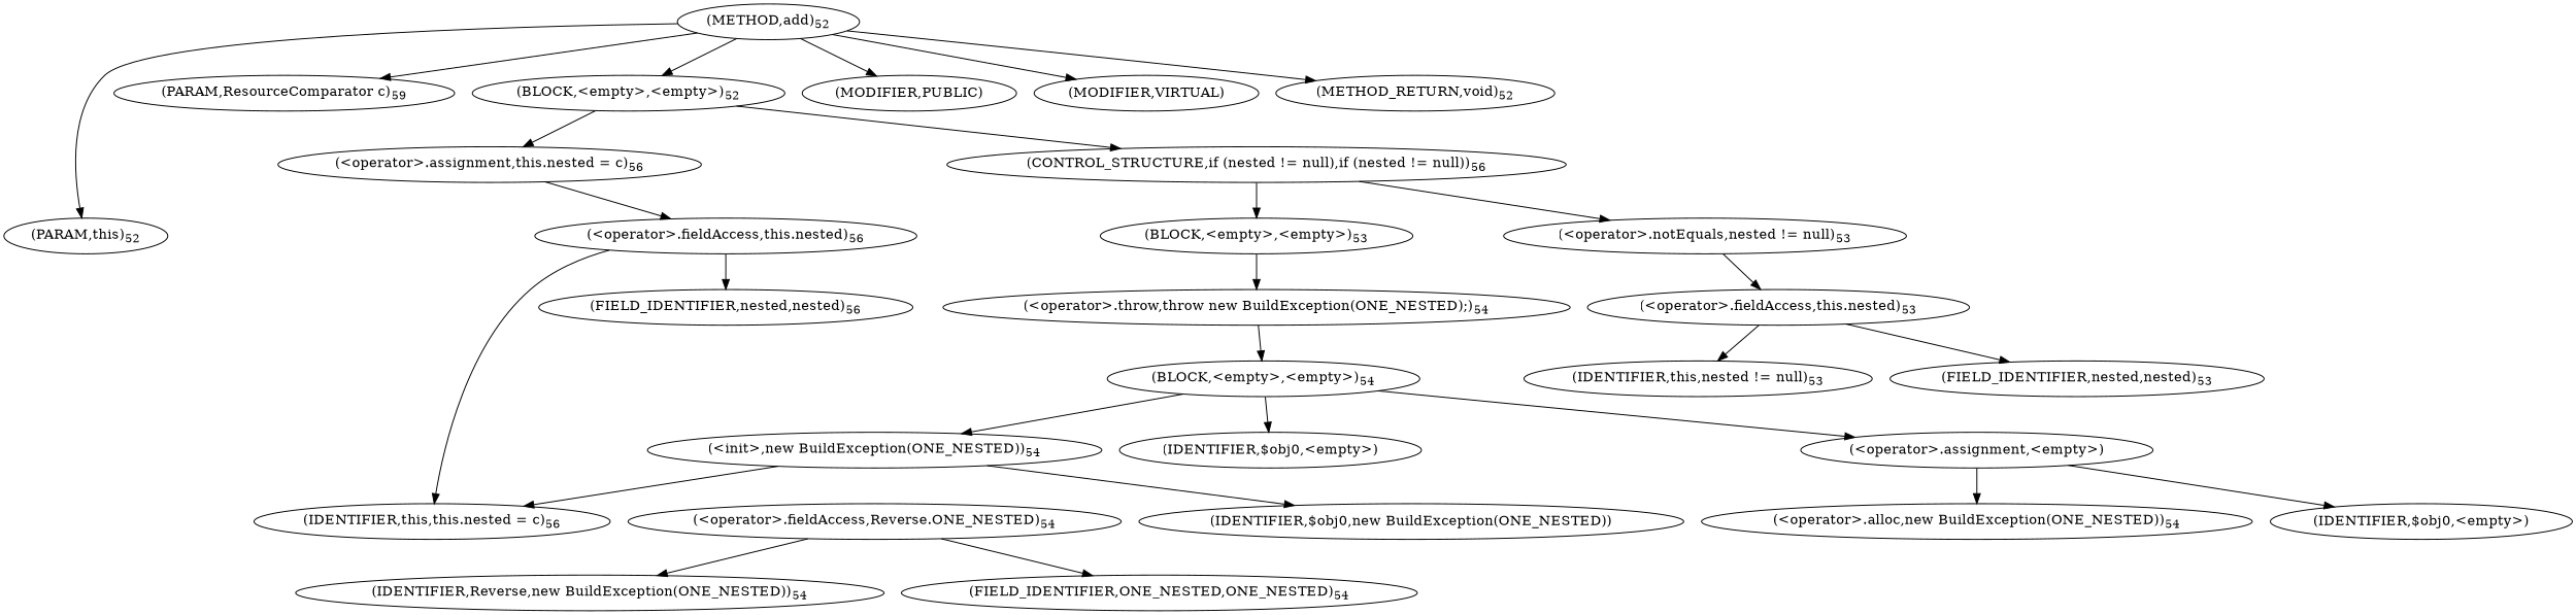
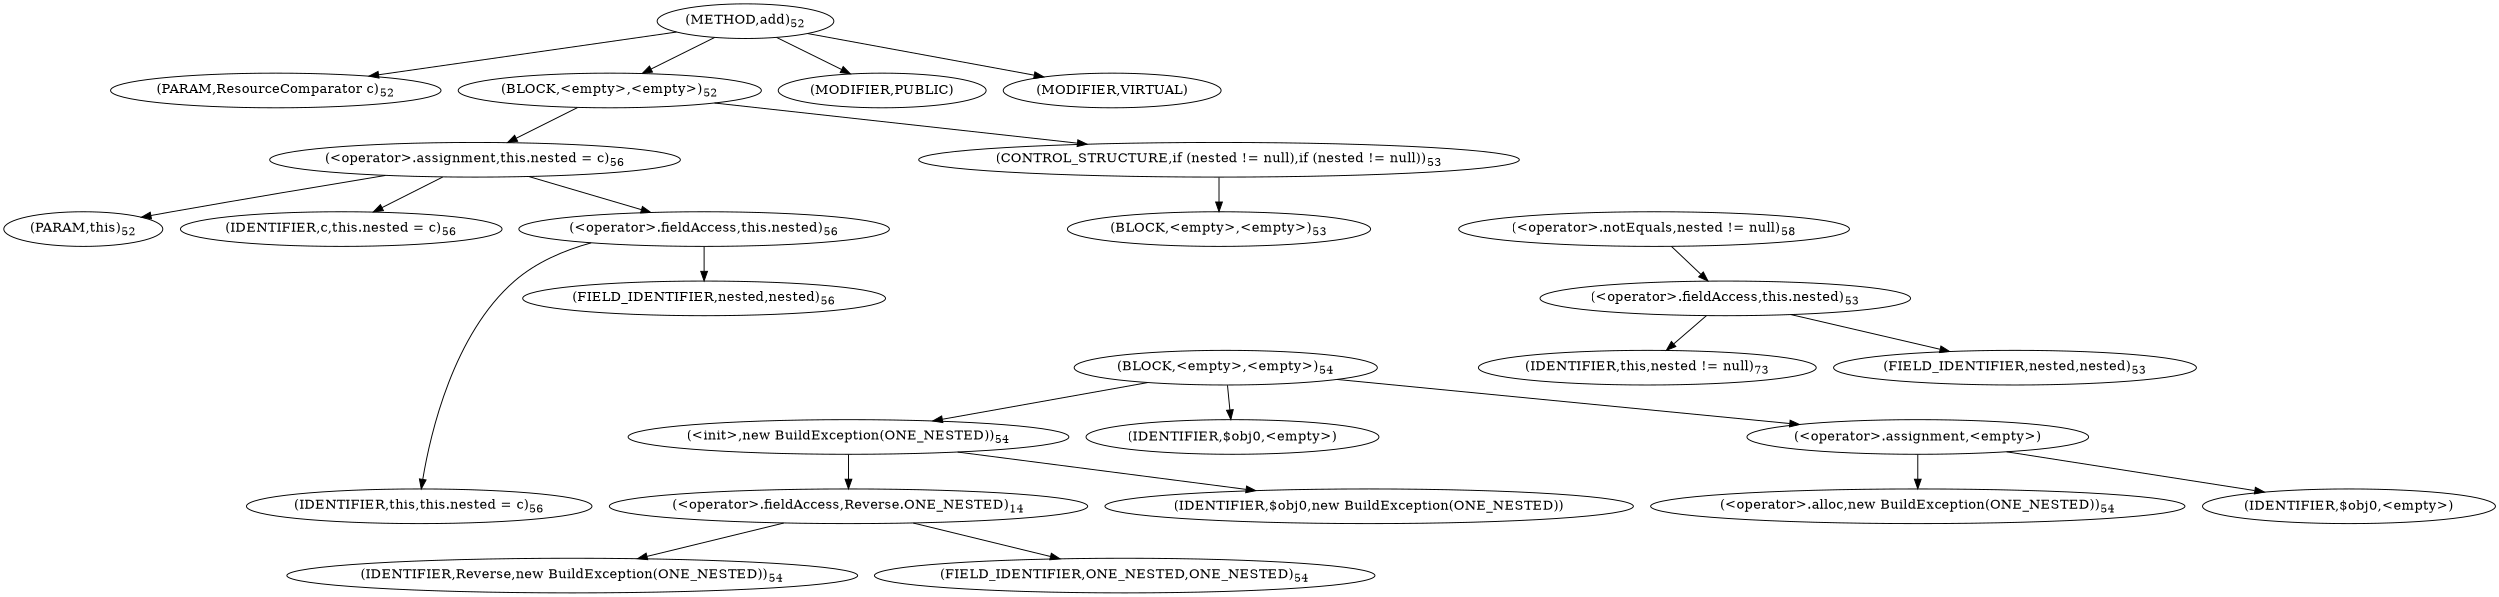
  digraph {
    n1 [label=<(METHOD,add)<SUB>52</SUB>>]
    n2 [label=<(PARAM,this)<SUB>52</SUB>>]
-   n3 [label=<(PARAM,ResourceComparator c)<SUB>59</SUB>>]
+   n3 [label=<(PARAM,ResourceComparator c)<SUB>52</SUB>>]
    n4 [label=<(BLOCK,&lt;empty&gt;,&lt;empty&gt;)<SUB>52</SUB>>]
    n5 [label=<(MODIFIER,PUBLIC)>]
    n6 [label=<(MODIFIER,VIRTUAL)>]
-   n7 [label=<(METHOD_RETURN,void)<SUB>52</SUB>>]
-   n8 [label=<(CONTROL_STRUCTURE,if (nested != null),if (nested != null))<SUB>56</SUB>>]
+   n8 [label=<(CONTROL_STRUCTURE,if (nested != null),if (nested != null))<SUB>53</SUB>>]
    n9 [label=<(&lt;operator&gt;.assignment,this.nested = c)<SUB>56</SUB>>]
-   n10 [label=<(&lt;operator&gt;.notEquals,nested != null)<SUB>53</SUB>>]
+   n10 [label=<(&lt;operator&gt;.notEquals,nested != null)<SUB>58</SUB>>]
    n11 [label=<(BLOCK,&lt;empty&gt;,&lt;empty&gt;)<SUB>53</SUB>>]
    n12 [label=<(&lt;operator&gt;.fieldAccess,this.nested)<SUB>56</SUB>>]
+   n13 [label=<(IDENTIFIER,c,this.nested = c)<SUB>56</SUB>>]
    n14 [label=<(&lt;operator&gt;.fieldAccess,this.nested)<SUB>53</SUB>>]
-   n15 [label=<(&lt;operator&gt;.throw,throw new BuildException(ONE_NESTED);)<SUB>54</SUB>>]
-   n16 [label=<(IDENTIFIER,this,nested != null)<SUB>53</SUB>>]
+   n16 [label=<(IDENTIFIER,this,nested != null)<SUB>73</SUB>>]
    n17 [label=<(FIELD_IDENTIFIER,nested,nested)<SUB>53</SUB>>]
    n18 [label=<(BLOCK,&lt;empty&gt;,&lt;empty&gt;)<SUB>54</SUB>>]
    n19 [label=<(&lt;operator&gt;.assignment,&lt;empty&gt;)>]
    n20 [label=<(&lt;init&gt;,new BuildException(ONE_NESTED))<SUB>54</SUB>>]
    n21 [label=<(IDENTIFIER,$obj0,&lt;empty&gt;)>]
    n22 [label=<(IDENTIFIER,$obj0,&lt;empty&gt;)>]
    n23 [label=<(&lt;operator&gt;.alloc,new BuildException(ONE_NESTED))<SUB>54</SUB>>]
    n24 [label=<(IDENTIFIER,$obj0,new BuildException(ONE_NESTED))>]
-   n25 [label=<(&lt;operator&gt;.fieldAccess,Reverse.ONE_NESTED)<SUB>54</SUB>>]
+   n25 [label=<(&lt;operator&gt;.fieldAccess,Reverse.ONE_NESTED)<SUB>14</SUB>>]
    n26 [label=<(IDENTIFIER,Reverse,new BuildException(ONE_NESTED))<SUB>54</SUB>>]
    n27 [label=<(FIELD_IDENTIFIER,ONE_NESTED,ONE_NESTED)<SUB>54</SUB>>]
    n28 [label=<(IDENTIFIER,this,this.nested = c)<SUB>56</SUB>>]
    n29 [label=<(FIELD_IDENTIFIER,nested,nested)<SUB>56</SUB>>]
-   n1 -> n2
+   n9 -> n2
    n1 -> n3
    n1 -> n4
    n1 -> n5
    n1 -> n6
-   n1 -> n7
    n4 -> n8
    n4 -> n9
-   n8 -> n10
    n8 -> n11
    n9 -> n12
+   n9 -> n13
    n10 -> n14
-   n11 -> n15
    n12 -> n28
    n12 -> n29
    n14 -> n16
    n14 -> n17
-   n15 -> n18
    n18 -> n19
    n18 -> n20
    n18 -> n21
    n19 -> n22
    n19 -> n23
    n20 -> n24
-   n20 -> n28
+   n20 -> n25
    n25 -> n26
    n25 -> n27
  }
